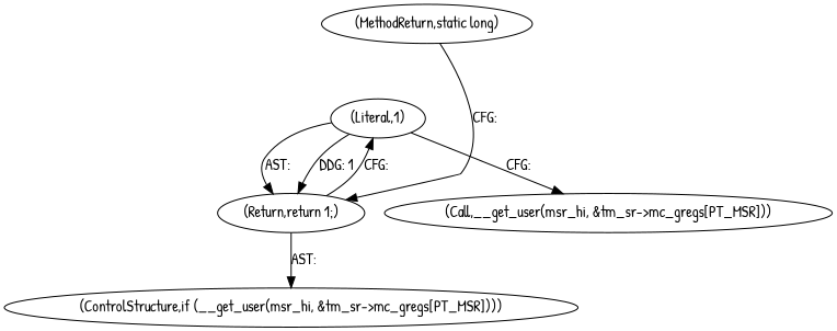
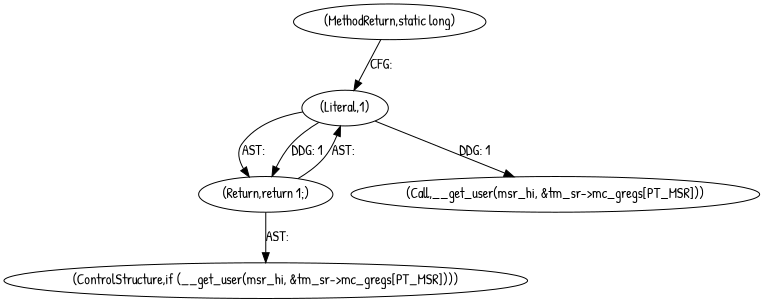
  digraph {
    fontname="Patrick Hand"
    node [fontname="Patrick Hand"]
    edge [fontname="Patrick Hand"]
    n1 [label="(Literal,1)"]
    n2 [label="(Return,return 1;)"]
    n3 [label="(Call,__get_user(msr_hi, &tm_sr->mc_gregs[PT_MSR]))"]
    n4 [label="(ControlStructure,if (__get_user(msr_hi, &tm_sr->mc_gregs[PT_MSR])))"]
    n5 [label="(MethodReturn,static long)"]
    n1 -> n2 [label="AST: "]
    n1 -> n2 [label="DDG: 1"]
-   n1 -> n3 [label="CFG: "]
-   n2 -> n1 [label="CFG: "]
+   n1 -> n3 [label="DDG: 1"]
+   n2 -> n1 [label="AST: "]
    n2 -> n4 [label="AST: "]
-   n5 -> n2 [label="CFG: "]
+   n5 -> n1 [label="CFG: "]
  }
